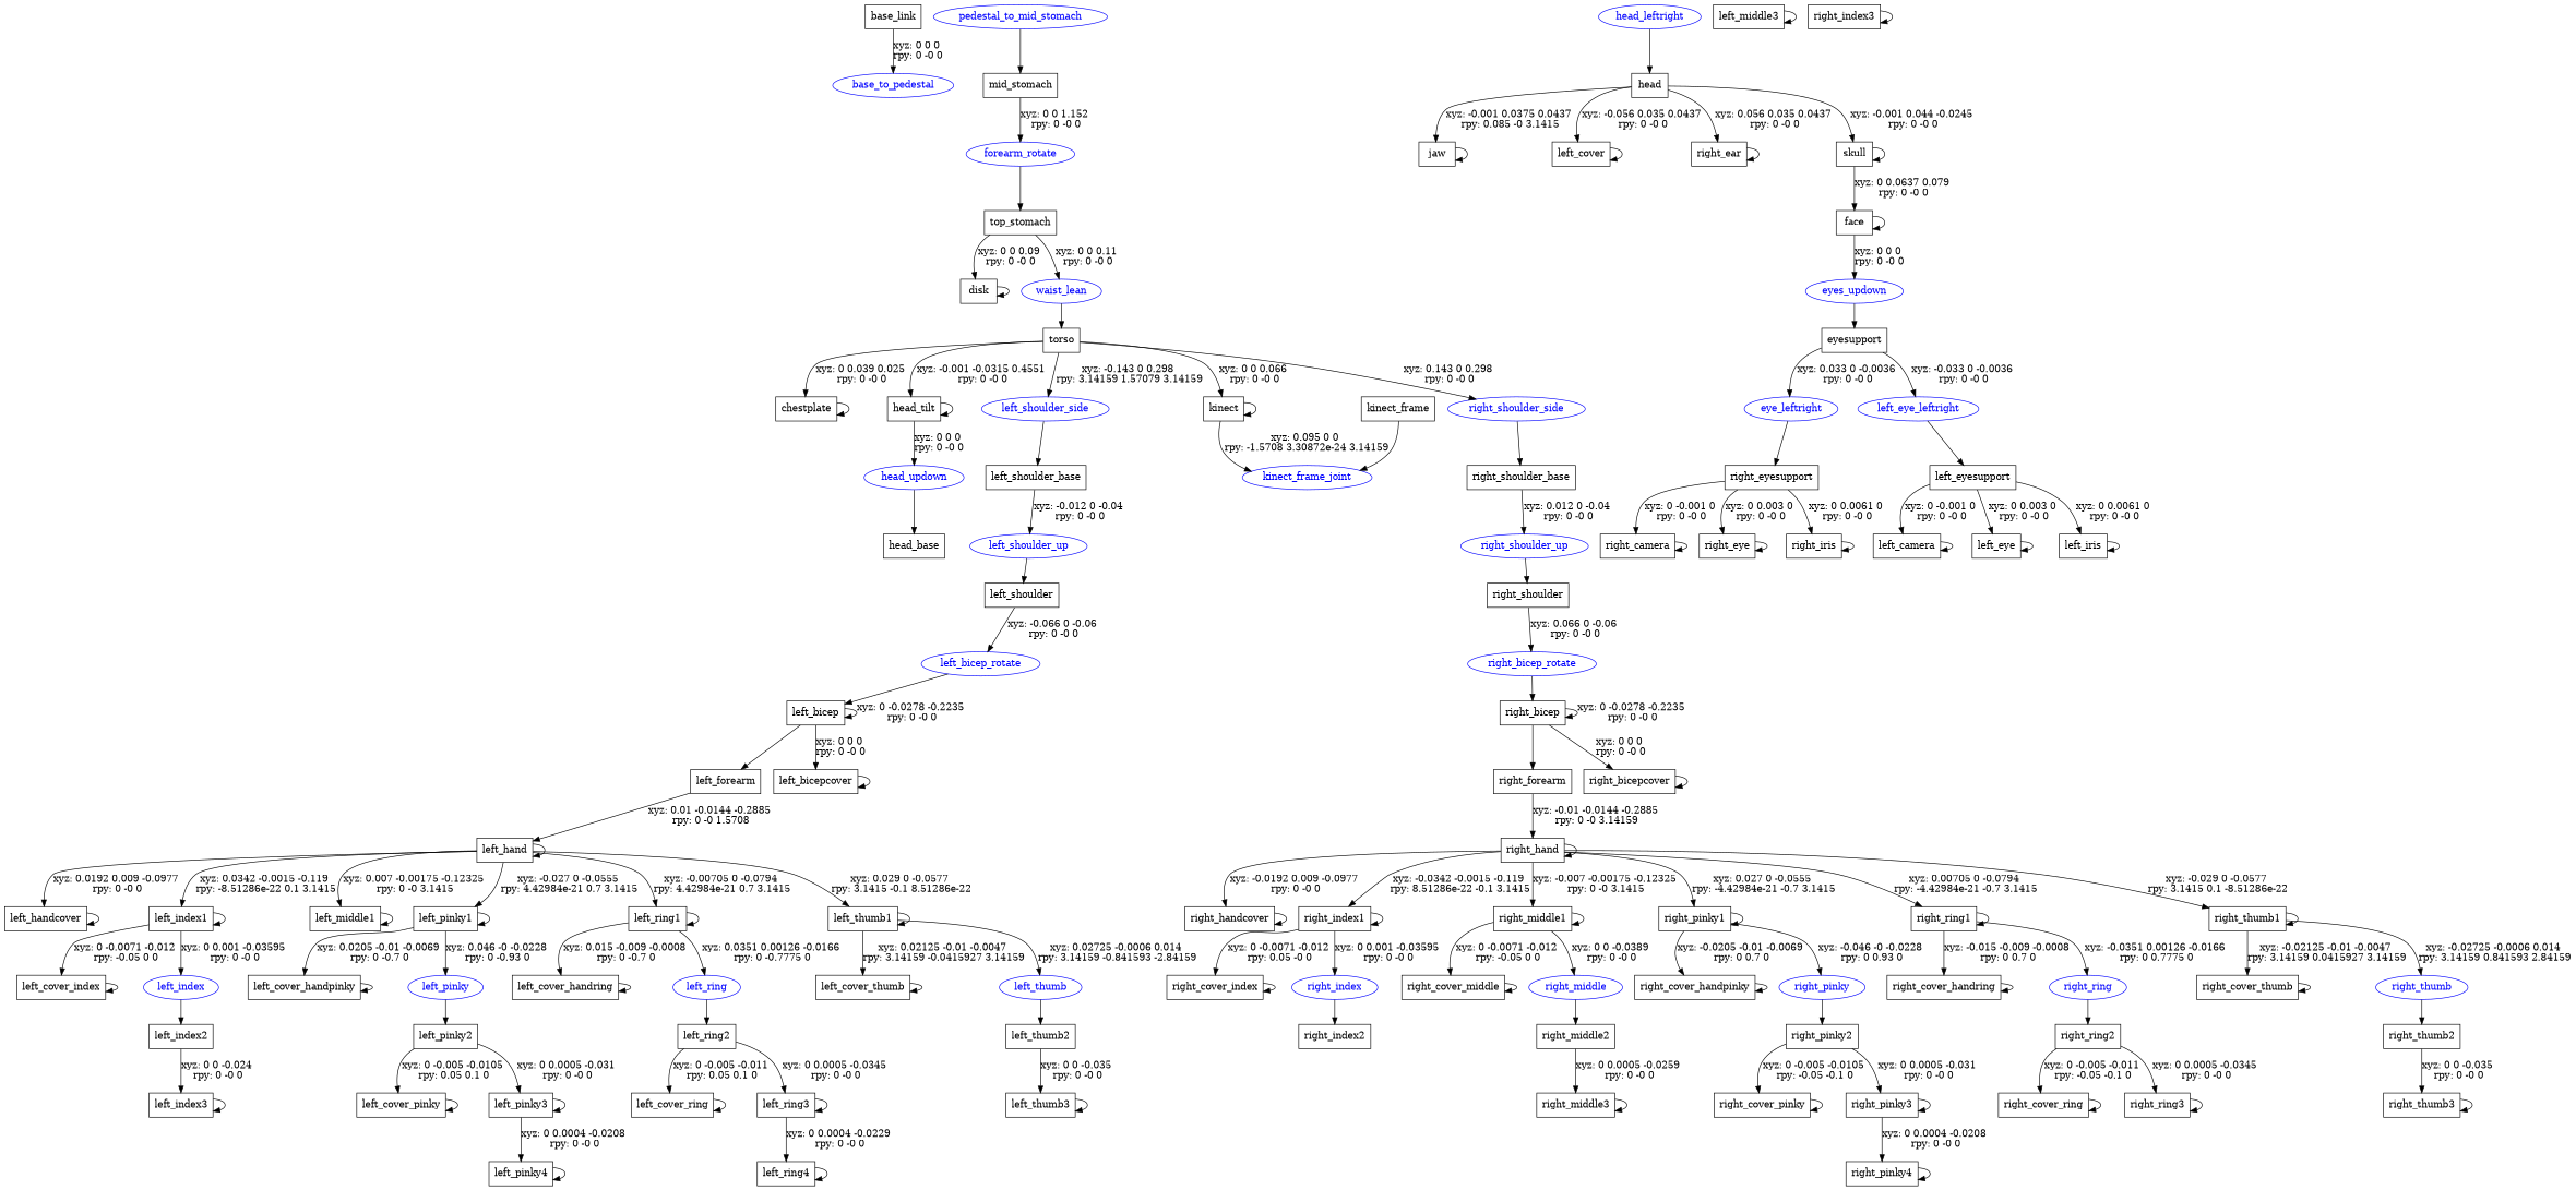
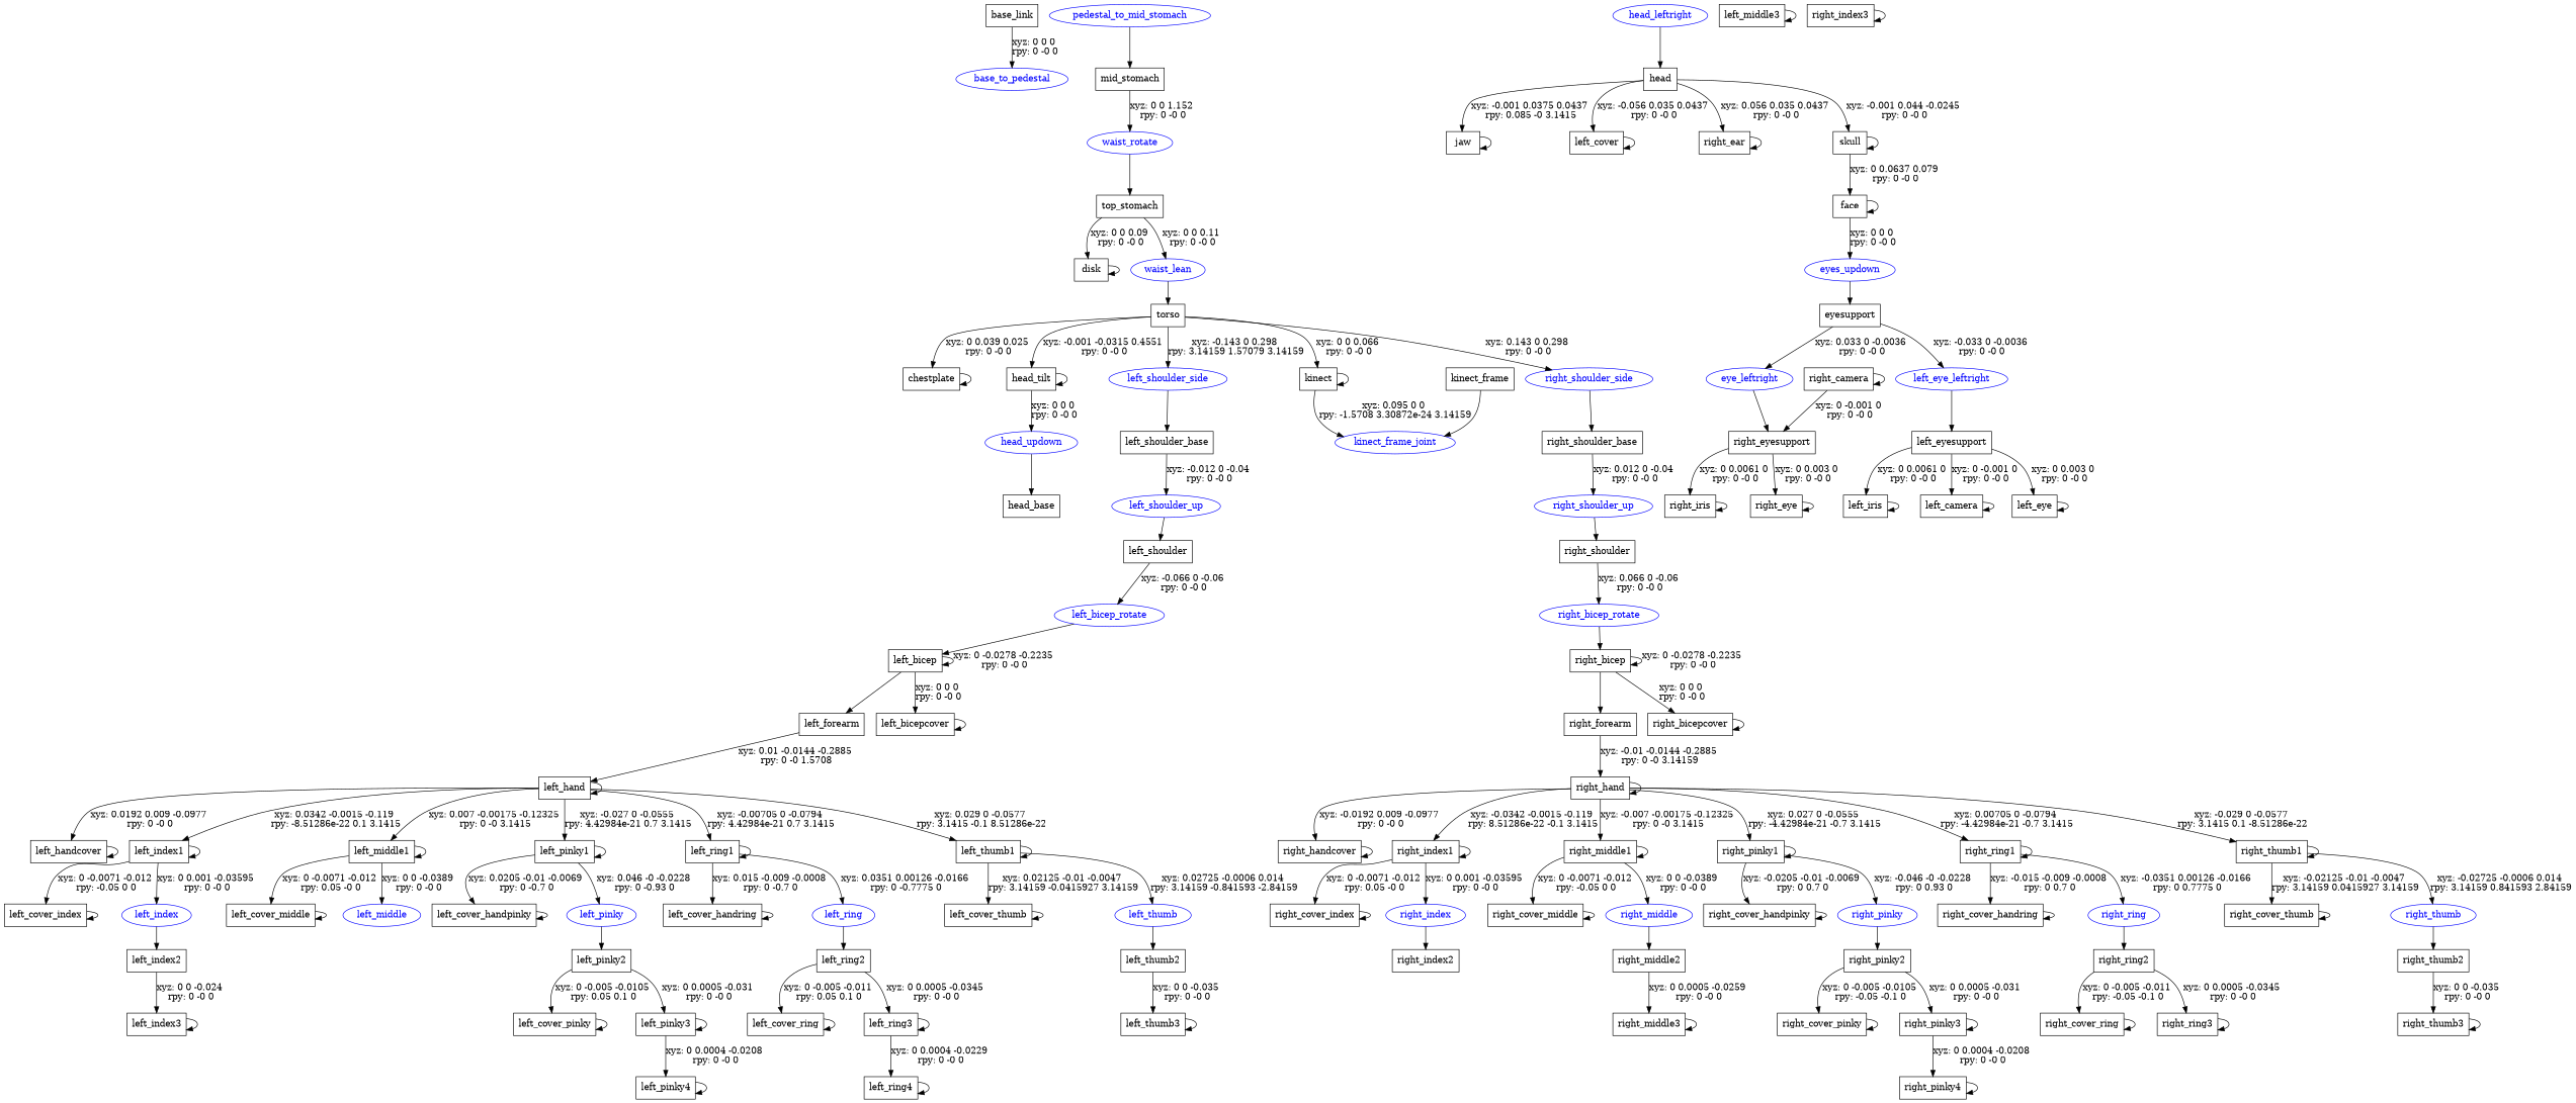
  digraph {
    node [shape=box]
    n1 [label=base_link]
    base_to_pedestal [color=blue fontcolor=blue shape=ellipse]
    pedestal_to_mid_stomach [color=blue fontcolor=blue shape=ellipse]
    n4 [label=mid_stomach]
-   waist_rotate [color=blue fontcolor=blue shape=ellipse label=forearm_rotate]
+   waist_rotate [color=blue fontcolor=blue shape=ellipse]
    n6 [label=top_stomach]
    n7 [label=disk]
    waist_lean [color=blue fontcolor=blue shape=ellipse]
    n9 [label=torso]
    n10 [label=chestplate]
    n11 [label=head_tilt]
    n12 [label=kinect]
    left_shoulder_side [color=blue fontcolor=blue shape=ellipse]
    right_shoulder_side [color=blue fontcolor=blue shape=ellipse]
    head_updown [color=blue fontcolor=blue shape=ellipse]
    kinect_frame_joint [color=blue fontcolor=blue shape=ellipse]
    n17 [label=left_shoulder_base]
    n18 [label=right_shoulder_base]
    n19 [label=head_base]
    head_leftright [color=blue fontcolor=blue shape=ellipse]
    n21 [label=head]
    n22 [label=jaw]
    n23 [label=left_cover]
    n24 [label=right_ear]
    n25 [label=skull]
    n26 [label=face]
    eyes_updown [color=blue fontcolor=blue shape=ellipse]
    n28 [label=eyesupport]
    eye_leftright [color=blue fontcolor=blue shape=ellipse]
    left_eye_leftright [color=blue fontcolor=blue shape=ellipse]
    n31 [label=right_eyesupport]
    n32 [label=left_eyesupport]
    n33 [label=right_camera]
    n34 [label=right_eye]
    n35 [label=right_iris]
    n36 [label=left_camera]
    n37 [label=left_eye]
    n38 [label=left_iris]
    n39 [label=kinect_frame]
    left_shoulder_up [color=blue fontcolor=blue shape=ellipse]
    n41 [label=left_shoulder]
    left_bicep_rotate [color=blue fontcolor=blue shape=ellipse]
    n43 [label=left_bicep]
    n44 [label=left_forearm]
    n45 [label=left_bicepcover]
    n46 [label=left_hand]
    n47 [label=left_handcover]
    n48 [label=left_index1]
    n49 [label=left_middle1]
    n50 [label=left_pinky1]
    n51 [label=left_ring1]
    n52 [label=left_thumb1]
    n53 [label=left_cover_index]
    left_index [color=blue fontcolor=blue shape=ellipse]
+   n55 [label=left_cover_middle]
+   left_middle [color=blue fontcolor=blue shape=ellipse]
    n57 [label=left_cover_handpinky]
    left_pinky [color=blue fontcolor=blue shape=ellipse]
    n59 [label=left_cover_handring]
    left_ring [color=blue fontcolor=blue shape=ellipse]
    n61 [label=left_cover_thumb]
    left_thumb [color=blue fontcolor=blue shape=ellipse]
    n63 [label=left_index2]
    n64 [label=left_index3]
    n65 [label=left_middle3]
    n66 [label=left_pinky2]
    n67 [label=left_cover_pinky]
    n68 [label=left_pinky3]
    n69 [label=left_pinky4]
    n70 [label=left_ring2]
    n71 [label=left_cover_ring]
    n72 [label=left_ring3]
    n73 [label=left_ring4]
    n74 [label=left_thumb2]
    n75 [label=left_thumb3]
    right_shoulder_up [color=blue fontcolor=blue shape=ellipse]
    n77 [label=right_shoulder]
    right_bicep_rotate [color=blue fontcolor=blue shape=ellipse]
    n79 [label=right_bicep]
    n80 [label=right_forearm]
    n81 [label=right_bicepcover]
    n82 [label=right_hand]
    n83 [label=right_handcover]
    n84 [label=right_index1]
    n85 [label=right_middle1]
    n86 [label=right_pinky1]
    n87 [label=right_ring1]
    n88 [label=right_thumb1]
    n89 [label=right_cover_index]
    right_index [color=blue fontcolor=blue shape=ellipse]
    n91 [label=right_cover_middle]
    right_middle [color=blue fontcolor=blue shape=ellipse]
    n93 [label=right_cover_handpinky]
    right_pinky [color=blue fontcolor=blue shape=ellipse]
    n95 [label=right_cover_handring]
    right_ring [color=blue fontcolor=blue shape=ellipse]
    n97 [label=right_cover_thumb]
    right_thumb [color=blue fontcolor=blue shape=ellipse]
    n99 [label=right_index2]
    n100 [label=right_index3]
    n101 [label=right_middle2]
    n102 [label=right_middle3]
    n103 [label=right_pinky2]
    n104 [label=right_cover_pinky]
    n105 [label=right_pinky3]
    n106 [label=right_pinky4]
    n107 [label=right_ring2]
    n108 [label=right_cover_ring]
    n109 [label=right_ring3]
    n110 [label=right_thumb2]
    n111 [label=right_thumb3]
    n1 -> base_to_pedestal [label="xyz: 0 0 0 \nrpy: 0 -0 0"]
    pedestal_to_mid_stomach -> n4
    n4 -> waist_rotate [label="xyz: 0 0 1.152 \nrpy: 0 -0 0"]
    waist_rotate -> n6
    n6 -> n7 [label="xyz: 0 0 0.09 \nrpy: 0 -0 0"]
    n6 -> waist_lean [label="xyz: 0 0 0.11 \nrpy: 0 -0 0"]
    n7 -> n7
    waist_lean -> n9
    n9 -> n10 [label="xyz: 0 0.039 0.025 \nrpy: 0 -0 0"]
    n9 -> n11 [label="xyz: -0.001 -0.0315 0.4551 \nrpy: 0 -0 0"]
    n9 -> n12 [label="xyz: 0 0 0.066 \nrpy: 0 -0 0"]
    n9 -> left_shoulder_side [label="xyz: -0.143 0 0.298 \nrpy: 3.14159 1.57079 3.14159"]
    n9 -> right_shoulder_side [label="xyz: 0.143 0 0.298 \nrpy: 0 -0 0"]
    n10 -> n10
    n11 -> n11
    n11 -> head_updown [label="xyz: 0 0 0 \nrpy: 0 -0 0"]
    n12 -> n12
    n12 -> kinect_frame_joint [label="xyz: 0.095 0 0 \nrpy: -1.5708 3.30872e-24 3.14159"]
    left_shoulder_side -> n17
    right_shoulder_side -> n18
    head_updown -> n19
    n17 -> left_shoulder_up [label="xyz: -0.012 0 -0.04 \nrpy: 0 -0 0"]
    n18 -> right_shoulder_up [label="xyz: 0.012 0 -0.04 \nrpy: 0 -0 0"]
    head_leftright -> n21
    n21 -> n22 [label="xyz: -0.001 0.0375 0.0437 \nrpy: 0.085 -0 3.1415"]
    n21 -> n23 [label="xyz: -0.056 0.035 0.0437 \nrpy: 0 -0 0"]
    n21 -> n24 [label="xyz: 0.056 0.035 0.0437 \nrpy: 0 -0 0"]
    n21 -> n25 [label="xyz: -0.001 0.044 -0.0245 \nrpy: 0 -0 0"]
    n22 -> n22
    n23 -> n23
    n24 -> n24
    n25 -> n25
    n25 -> n26 [label="xyz: 0 0.0637 0.079 \nrpy: 0 -0 0"]
    n26 -> n26
    n26 -> eyes_updown [label="xyz: 0 0 0 \nrpy: 0 -0 0"]
    eyes_updown -> n28
    n28 -> eye_leftright [label="xyz: 0.033 0 -0.0036 \nrpy: 0 -0 0"]
    n28 -> left_eye_leftright [label="xyz: -0.033 0 -0.0036 \nrpy: 0 -0 0"]
    eye_leftright -> n31
    left_eye_leftright -> n32
-   n31 -> n33 [label="xyz: 0 -0.001 0 \nrpy: 0 -0 0"]
+   n33 -> n31 [label="xyz: 0 -0.001 0 \nrpy: 0 -0 0"]
    n31 -> n34 [label="xyz: 0 0.003 0 \nrpy: 0 -0 0"]
    n31 -> n35 [label="xyz: 0 0.0061 0 \nrpy: 0 -0 0"]
    n32 -> n36 [label="xyz: 0 -0.001 0 \nrpy: 0 -0 0"]
    n32 -> n37 [label="xyz: 0 0.003 0 \nrpy: 0 -0 0"]
    n32 -> n38 [label="xyz: 0 0.0061 0 \nrpy: 0 -0 0"]
    n33 -> n33
    n34 -> n34
    n35 -> n35
    n36 -> n36
    n37 -> n37
    n38 -> n38
    n39 -> kinect_frame_joint
    left_shoulder_up -> n41
    n41 -> left_bicep_rotate [label="xyz: -0.066 0 -0.06 \nrpy: 0 -0 0"]
    left_bicep_rotate -> n43
    n43 -> n43 [label="xyz: 0 -0.0278 -0.2235 \nrpy: 0 -0 0"]
    n43 -> n44
    n43 -> n45 [label="xyz: 0 0 0 \nrpy: 0 -0 0"]
    n44 -> n46 [label="xyz: 0.01 -0.0144 -0.2885 \nrpy: 0 -0 1.5708"]
    n45 -> n45
    n46 -> n46
    n46 -> n47 [label="xyz: 0.0192 0.009 -0.0977 \nrpy: 0 -0 0"]
    n46 -> n48 [label="xyz: 0.0342 -0.0015 -0.119 \nrpy: -8.51286e-22 0.1 3.1415"]
    n46 -> n49 [label="xyz: 0.007 -0.00175 -0.12325 \nrpy: 0 -0 3.1415"]
    n46 -> n50 [label="xyz: -0.027 0 -0.0555 \nrpy: 4.42984e-21 0.7 3.1415"]
    n46 -> n51 [label="xyz: -0.00705 0 -0.0794 \nrpy: 4.42984e-21 0.7 3.1415"]
    n46 -> n52 [label="xyz: 0.029 0 -0.0577 \nrpy: 3.1415 -0.1 8.51286e-22"]
    n47 -> n47
    n48 -> n48
    n48 -> n53 [label="xyz: 0 -0.0071 -0.012 \nrpy: -0.05 0 0"]
    n48 -> left_index [label="xyz: 0 0.001 -0.03595 \nrpy: 0 -0 0"]
    n49 -> n49
+   n49 -> n55 [label="xyz: 0 -0.0071 -0.012 \nrpy: 0.05 -0 0"]
+   n49 -> left_middle [label="xyz: 0 0 -0.0389 \nrpy: 0 -0 0"]
    n50 -> n50
    n50 -> n57 [label="xyz: 0.0205 -0.01 -0.0069 \nrpy: 0 -0.7 0"]
    n50 -> left_pinky [label="xyz: 0.046 -0 -0.0228 \nrpy: 0 -0.93 0"]
    n51 -> n51
    n51 -> n59 [label="xyz: 0.015 -0.009 -0.0008 \nrpy: 0 -0.7 0"]
    n51 -> left_ring [label="xyz: 0.0351 0.00126 -0.0166 \nrpy: 0 -0.7775 0"]
    n52 -> n52
    n52 -> n61 [label="xyz: 0.02125 -0.01 -0.0047 \nrpy: 3.14159 -0.0415927 3.14159"]
    n52 -> left_thumb [label="xyz: 0.02725 -0.0006 0.014 \nrpy: 3.14159 -0.841593 -2.84159"]
    n53 -> n53
    left_index -> n63
+   n55 -> n55
    n57 -> n57
    left_pinky -> n66
    n59 -> n59
    left_ring -> n70
    n61 -> n61
    left_thumb -> n74
    n63 -> n64 [label="xyz: 0 0 -0.024 \nrpy: 0 -0 0"]
    n64 -> n64
    n65 -> n65
    n66 -> n67 [label="xyz: 0 -0.005 -0.0105 \nrpy: 0.05 0.1 0"]
    n66 -> n68 [label="xyz: 0 0.0005 -0.031 \nrpy: 0 -0 0"]
    n67 -> n67
    n68 -> n68
    n68 -> n69 [label="xyz: 0 0.0004 -0.0208 \nrpy: 0 -0 0"]
    n69 -> n69
    n70 -> n71 [label="xyz: 0 -0.005 -0.011 \nrpy: 0.05 0.1 0"]
    n70 -> n72 [label="xyz: 0 0.0005 -0.0345 \nrpy: 0 -0 0"]
    n71 -> n71
    n72 -> n72
    n72 -> n73 [label="xyz: 0 0.0004 -0.0229 \nrpy: 0 -0 0"]
    n73 -> n73
    n74 -> n75 [label="xyz: 0 0 -0.035 \nrpy: 0 -0 0"]
    n75 -> n75
    right_shoulder_up -> n77
    n77 -> right_bicep_rotate [label="xyz: 0.066 0 -0.06 \nrpy: 0 -0 0"]
    right_bicep_rotate -> n79
    n79 -> n79 [label="xyz: 0 -0.0278 -0.2235 \nrpy: 0 -0 0"]
    n79 -> n80
    n79 -> n81 [label="xyz: 0 0 0 \nrpy: 0 -0 0"]
    n80 -> n82 [label="xyz: -0.01 -0.0144 -0.2885 \nrpy: 0 -0 3.14159"]
    n81 -> n81
    n82 -> n82
    n82 -> n83 [label="xyz: -0.0192 0.009 -0.0977 \nrpy: 0 -0 0"]
    n82 -> n84 [label="xyz: -0.0342 -0.0015 -0.119 \nrpy: 8.51286e-22 -0.1 3.1415"]
    n82 -> n85 [label="xyz: -0.007 -0.00175 -0.12325 \nrpy: 0 -0 3.1415"]
    n82 -> n86 [label="xyz: 0.027 0 -0.0555 \nrpy: -4.42984e-21 -0.7 3.1415"]
    n82 -> n87 [label="xyz: 0.00705 0 -0.0794 \nrpy: -4.42984e-21 -0.7 3.1415"]
    n82 -> n88 [label="xyz: -0.029 0 -0.0577 \nrpy: 3.1415 0.1 -8.51286e-22"]
    n83 -> n83
    n84 -> n84
    n84 -> n89 [label="xyz: 0 -0.0071 -0.012 \nrpy: 0.05 -0 0"]
    n84 -> right_index [label="xyz: 0 0.001 -0.03595 \nrpy: 0 -0 0"]
    n85 -> n85
    n85 -> n91 [label="xyz: 0 -0.0071 -0.012 \nrpy: -0.05 0 0"]
    n85 -> right_middle [label="xyz: 0 0 -0.0389 \nrpy: 0 -0 0"]
    n86 -> n86
    n86 -> n93 [label="xyz: -0.0205 -0.01 -0.0069 \nrpy: 0 0.7 0"]
    n86 -> right_pinky [label="xyz: -0.046 -0 -0.0228 \nrpy: 0 0.93 0"]
    n87 -> n87
    n87 -> n95 [label="xyz: -0.015 -0.009 -0.0008 \nrpy: 0 0.7 0"]
    n87 -> right_ring [label="xyz: -0.0351 0.00126 -0.0166 \nrpy: 0 0.7775 0"]
    n88 -> n88
    n88 -> n97 [label="xyz: -0.02125 -0.01 -0.0047 \nrpy: 3.14159 0.0415927 3.14159"]
    n88 -> right_thumb [label="xyz: -0.02725 -0.0006 0.014 \nrpy: 3.14159 0.841593 2.84159"]
    n89 -> n89
    right_index -> n99
    n91 -> n91
    right_middle -> n101
    n93 -> n93
    right_pinky -> n103
    n95 -> n95
    right_ring -> n107
    n97 -> n97
    right_thumb -> n110
    n100 -> n100
    n101 -> n102 [label="xyz: 0 0.0005 -0.0259 \nrpy: 0 -0 0"]
    n102 -> n102
    n103 -> n104 [label="xyz: 0 -0.005 -0.0105 \nrpy: -0.05 -0.1 0"]
    n103 -> n105 [label="xyz: 0 0.0005 -0.031 \nrpy: 0 -0 0"]
    n104 -> n104
    n105 -> n105
    n105 -> n106 [label="xyz: 0 0.0004 -0.0208 \nrpy: 0 -0 0"]
    n106 -> n106
    n107 -> n108 [label="xyz: 0 -0.005 -0.011 \nrpy: -0.05 -0.1 0"]
    n107 -> n109 [label="xyz: 0 0.0005 -0.0345 \nrpy: 0 -0 0"]
    n108 -> n108
    n109 -> n109
    n110 -> n111 [label="xyz: 0 0 -0.035 \nrpy: 0 -0 0"]
    n111 -> n111
  }
